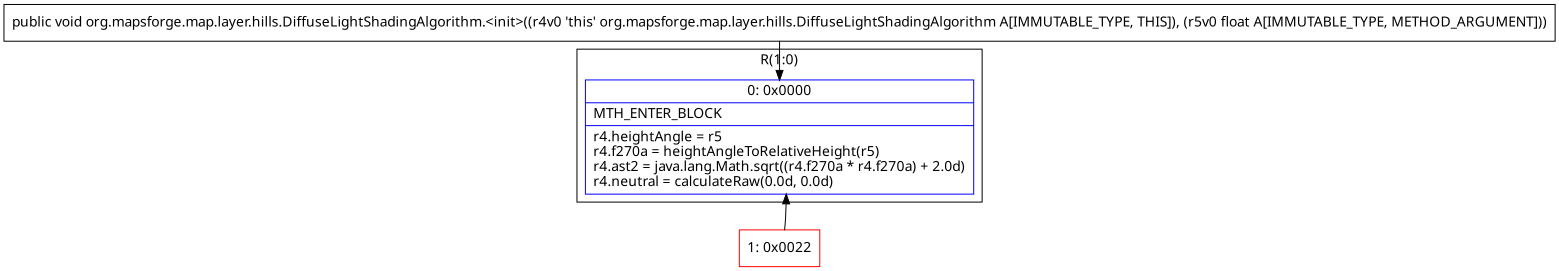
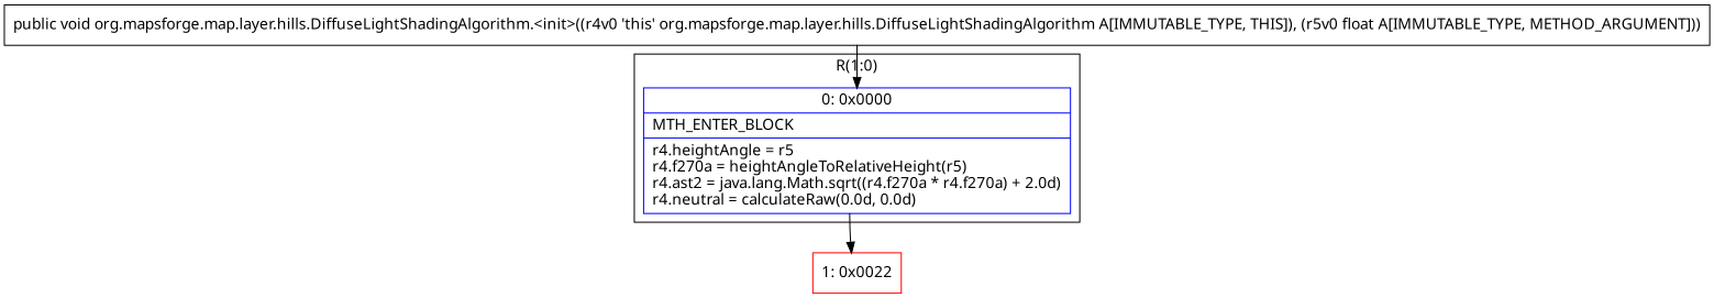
  digraph {
    fontname="Noto Sans"
    node [shape=record fontname="Noto Sans"]
    edge [fontname="Noto Sans"]
    n1 [color=blue label="{0\:\ 0x0000|MTH_ENTER_BLOCK\l|r4.heightAngle = r5\lr4.f270a = heightAngleToRelativeHeight(r5)\lr4.ast2 = java.lang.Math.sqrt((r4.f270a * r4.f270a) + 2.0d)\lr4.neutral = calculateRaw(0.0d, 0.0d)\l}"]
    n2 [color=red label="{1\:\ 0x0022}"]
    n3 [label="{public void org.mapsforge.map.layer.hills.DiffuseLightShadingAlgorithm.\<init\>((r4v0 'this' org.mapsforge.map.layer.hills.DiffuseLightShadingAlgorithm A[IMMUTABLE_TYPE, THIS]), (r5v0 float A[IMMUTABLE_TYPE, METHOD_ARGUMENT])) }"]
    subgraph cluster_1 {
      label="R(1:0)"
      n1
    }
-   n2 -> n1
+   n1 -> n2
    n3 -> n1
  }
